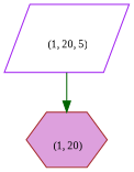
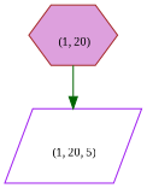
  digraph {
    fontname="Liberation Serif"
    node [align=left fontname="Liberation Serif" fontsize=10 ranksep=0.1 style=filled]
    n1 [fillcolor=plum height=0.2 label="\n (1, 20)" shape=hexagon color=brown]
    n2 [fillcolor=white height=0.2 label="\n (1, 20, 5)" shape=parallelogram color=purple]
-   n2 -> n1 [style=solid color=darkgreen fontname="Liberation Serif"]
+   n1 -> n2 [style=solid color=darkgreen fontname="Liberation Serif"]
  }
